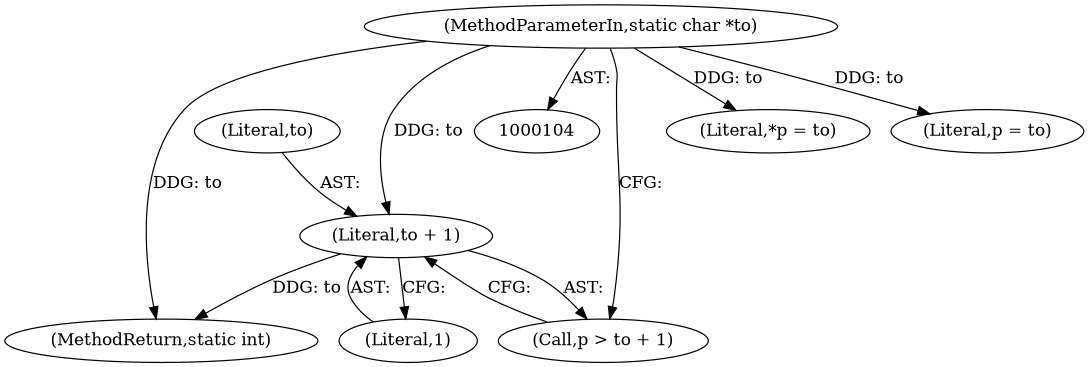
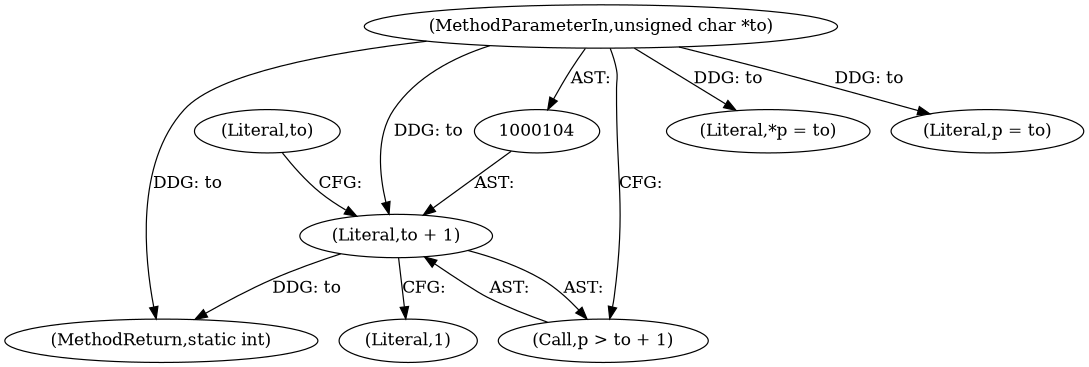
  digraph {
    n1 [label="(Literal,to + 1)"]
    n2 [label="(Literal,1)"]
    n3 [label="(MethodReturn,static int)"]
    n4 [label="(Call,p > to + 1)"]
-   n5 [label="(MethodParameterIn,static char *to)"]
+   n5 [label="(MethodParameterIn,unsigned char *to)"]
    n6 [label="(Literal,*p = to)"]
    n7 [label="(Literal,p = to)"]
    1000104
    n9 [label="(Literal,to)"]
    n1 -> n2 [label="CFG: "]
    n1 -> n3 [label="DDG: to"]
    n1 -> n4 [label="AST: "]
-   n2 -> n1 [label="AST: "]
-   n4 -> n1 [label="CFG: "]
+   1000104 -> n1 [label="AST: "]
+   n4 -> n1 [label="AST: "]
    n5 -> n1 [label="DDG: to"]
    n5 -> n3 [label="DDG: to"]
    n5 -> n4 [label="CFG: "]
    n5 -> n6 [label="DDG: to"]
    n5 -> n7 [label="DDG: to"]
    n5 -> 1000104 [label="AST: "]
-   n9 -> n1 [label="AST: "]
+   n9 -> n1 [label="CFG: "]
  }
